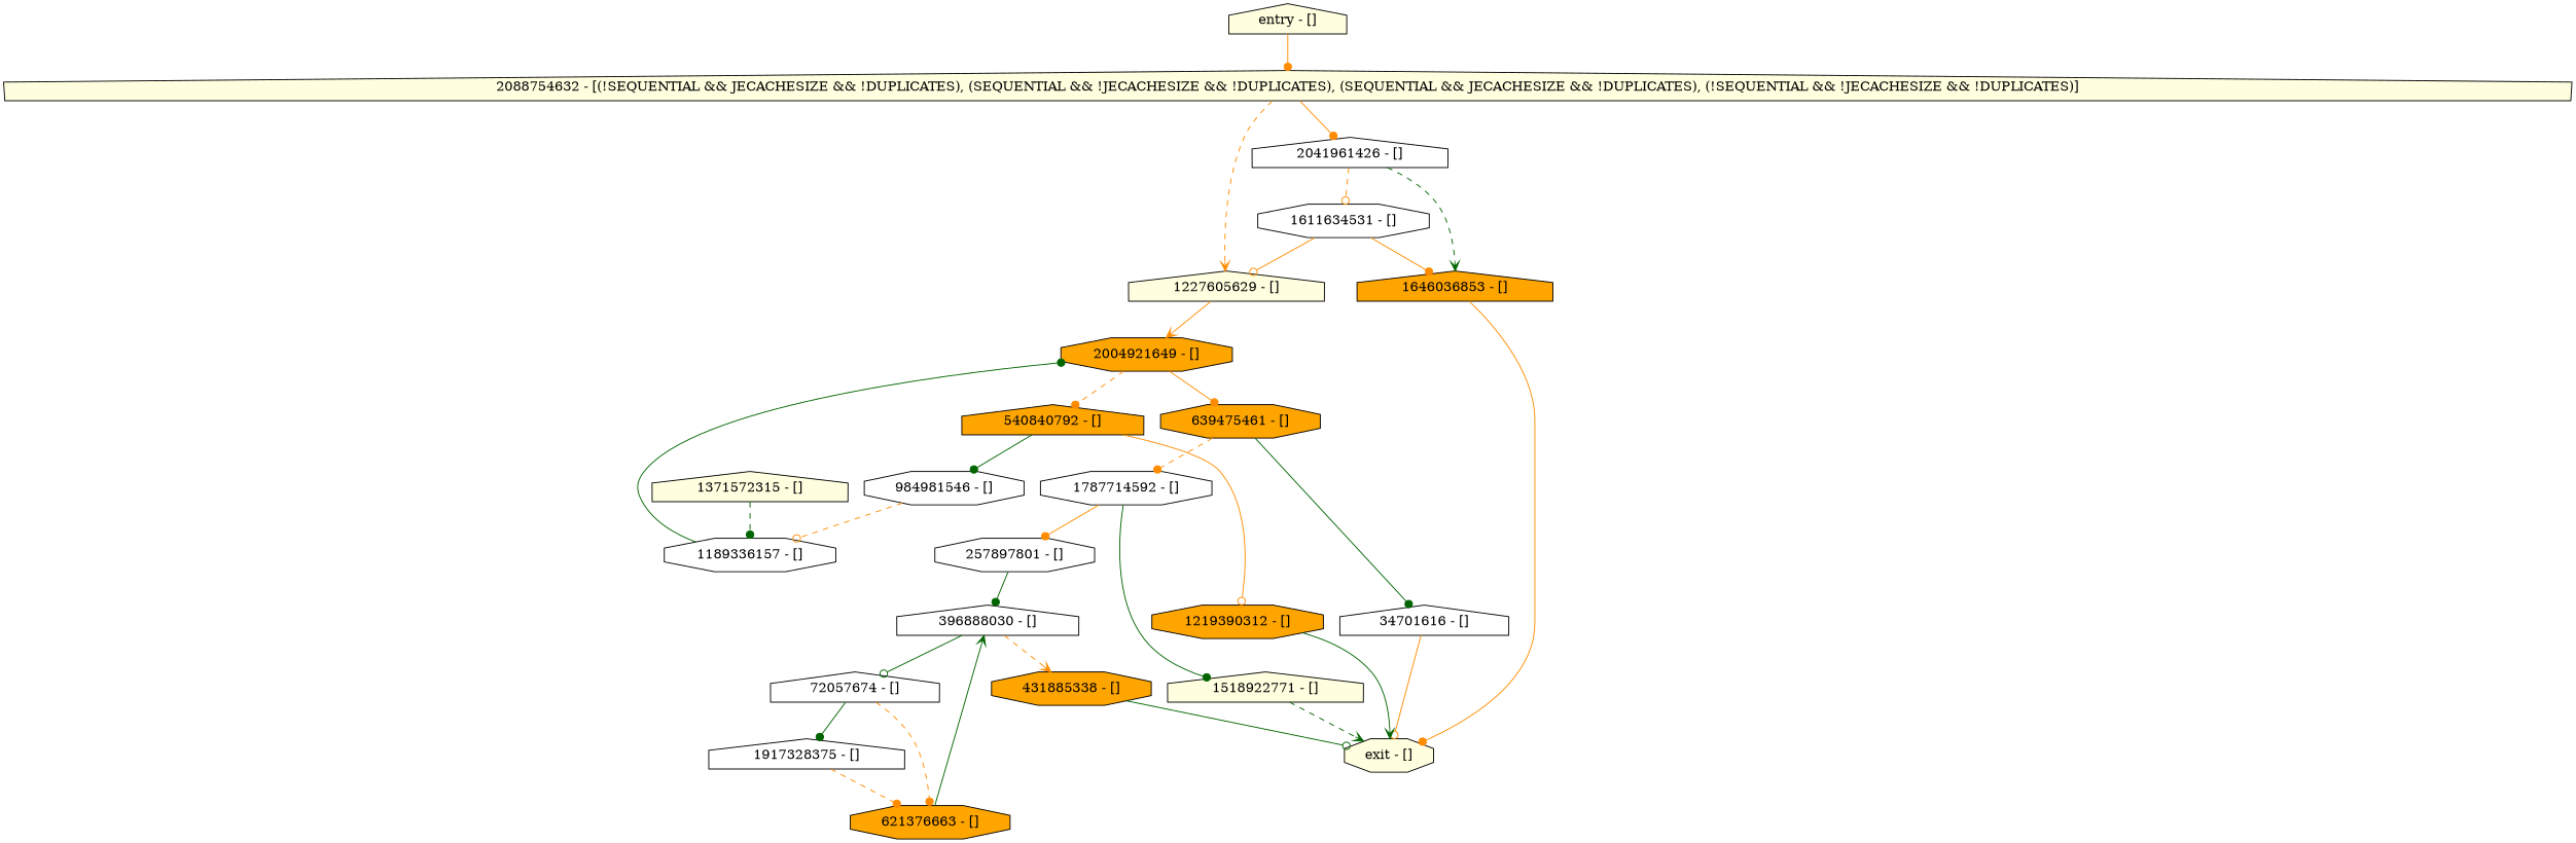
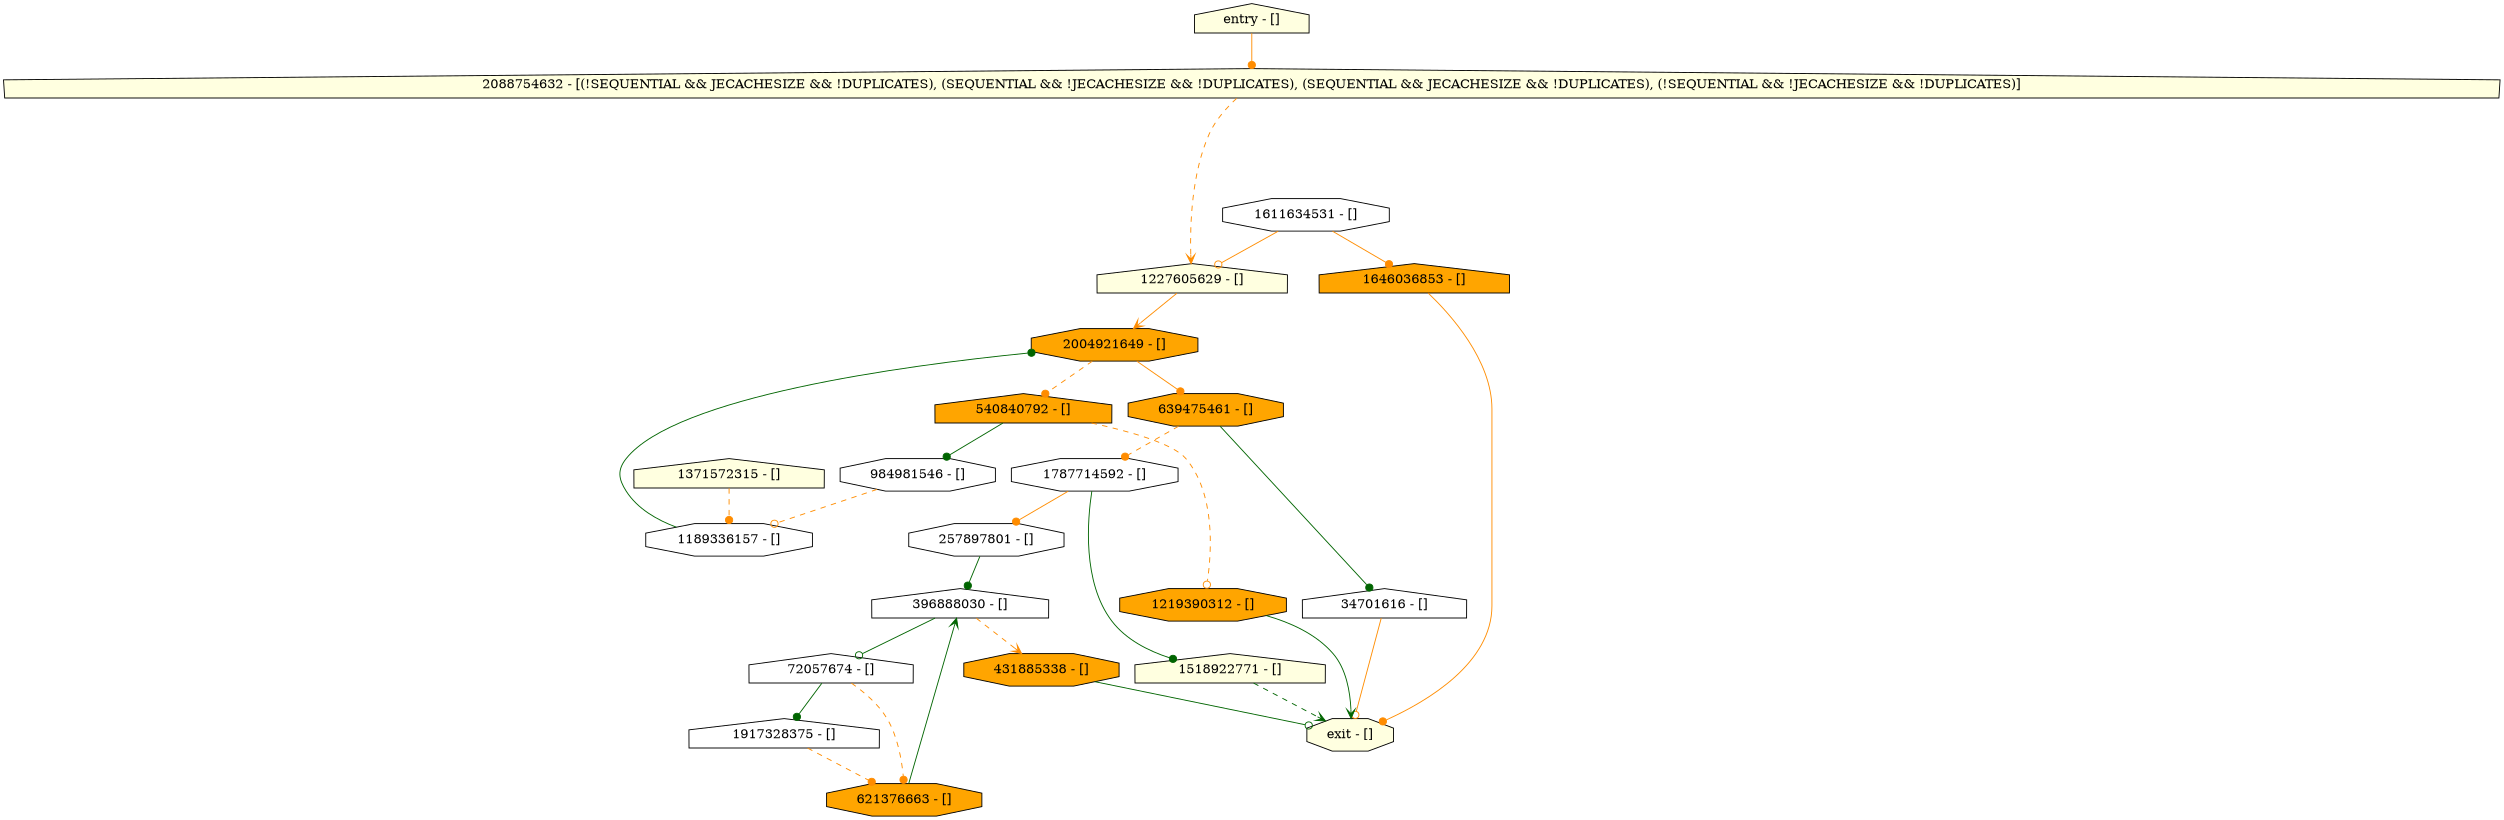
  digraph {
    node [fillcolor=white shape=house style=filled]
    edge [arrowhead=dot color=darkorange style=solid]
    n1 [fillcolor=orange label="2004921649 - []" shape=octagon]
    n2 [fillcolor=orange label="639475461 - []" shape=octagon]
    n3 [fillcolor=orange label="540840792 - []"]
    n4 [label="34701616 - []"]
    n5 [label="1787714592 - []" shape=octagon]
    n6 [label="984981546 - []" shape=octagon]
    n7 [fillcolor=orange label="1219390312 - []" shape=octagon]
    n8 [label="1189336157 - []" shape=octagon]
    n9 [fillcolor=orange label="431885338 - []" shape=octagon]
    n10 [fillcolor=lightyellow label="exit - []" shape=octagon]
    n11 [fillcolor=lightyellow label="1227605629 - []"]
    n12 [label="257897801 - []" shape=octagon]
    n13 [label="396888030 - []"]
    n14 [label="72057674 - []"]
    n15 [fillcolor=lightyellow label="1518922771 - []"]
    n16 [fillcolor=lightyellow label="2088754632 - [(!SEQUENTIAL && JECACHESIZE && !DUPLICATES), (SEQUENTIAL && !JECACHESIZE && !DUPLICATES), (SEQUENTIAL && JECACHESIZE && !DUPLICATES), (!SEQUENTIAL && !JECACHESIZE && !DUPLICATES)]"]
-   n17 [label="2041961426 - []"]
    n18 [label="1611634531 - []" shape=octagon]
    n19 [fillcolor=orange label="1646036853 - []"]
    n20 [fillcolor=orange label="621376663 - []" shape=octagon]
    n21 [label="1917328375 - []"]
    n22 [fillcolor=lightyellow label="1371572315 - []"]
    n23 [fillcolor=lightyellow label="entry - []"]
    n1 -> n2
    n1 -> n3 [style=dashed]
    n2 -> n4 [color=darkgreen]
    n2 -> n5 [style=dashed]
    n3 -> n6 [color=darkgreen]
-   n3 -> n7 [arrowhead=odot]
+   n3 -> n7 [arrowhead=odot style=dashed]
    n4 -> n10 [arrowhead=odot]
    n5 -> n12
    n5 -> n15 [color=darkgreen]
    n6 -> n8 [arrowhead=odot style=dashed]
    n7 -> n10 [arrowhead=vee color=darkgreen]
    n8 -> n1 [color=darkgreen]
    n9 -> n10 [arrowhead=odot color=darkgreen]
    n11 -> n1 [arrowhead=vee]
    n12 -> n13 [color=darkgreen]
    n13 -> n9 [arrowhead=vee style=dashed]
    n13 -> n14 [arrowhead=odot color=darkgreen]
    n14 -> n20 [style=dashed]
    n14 -> n21 [color=darkgreen]
    n15 -> n10 [arrowhead=vee color=darkgreen style=dashed]
    n16 -> n11 [arrowhead=vee style=dashed]
-   n16 -> n17
-   n17 -> n18 [arrowhead=odot style=dashed]
-   n17 -> n19 [arrowhead=vee color=darkgreen style=dashed]
    n18 -> n11 [arrowhead=odot]
    n18 -> n19
    n19 -> n10
    n20 -> n13 [arrowhead=vee color=darkgreen]
    n21 -> n20 [style=dashed]
-   n22 -> n8 [color=darkgreen style=dashed]
+   n22 -> n8 [style=dashed]
    n23 -> n16
  }
